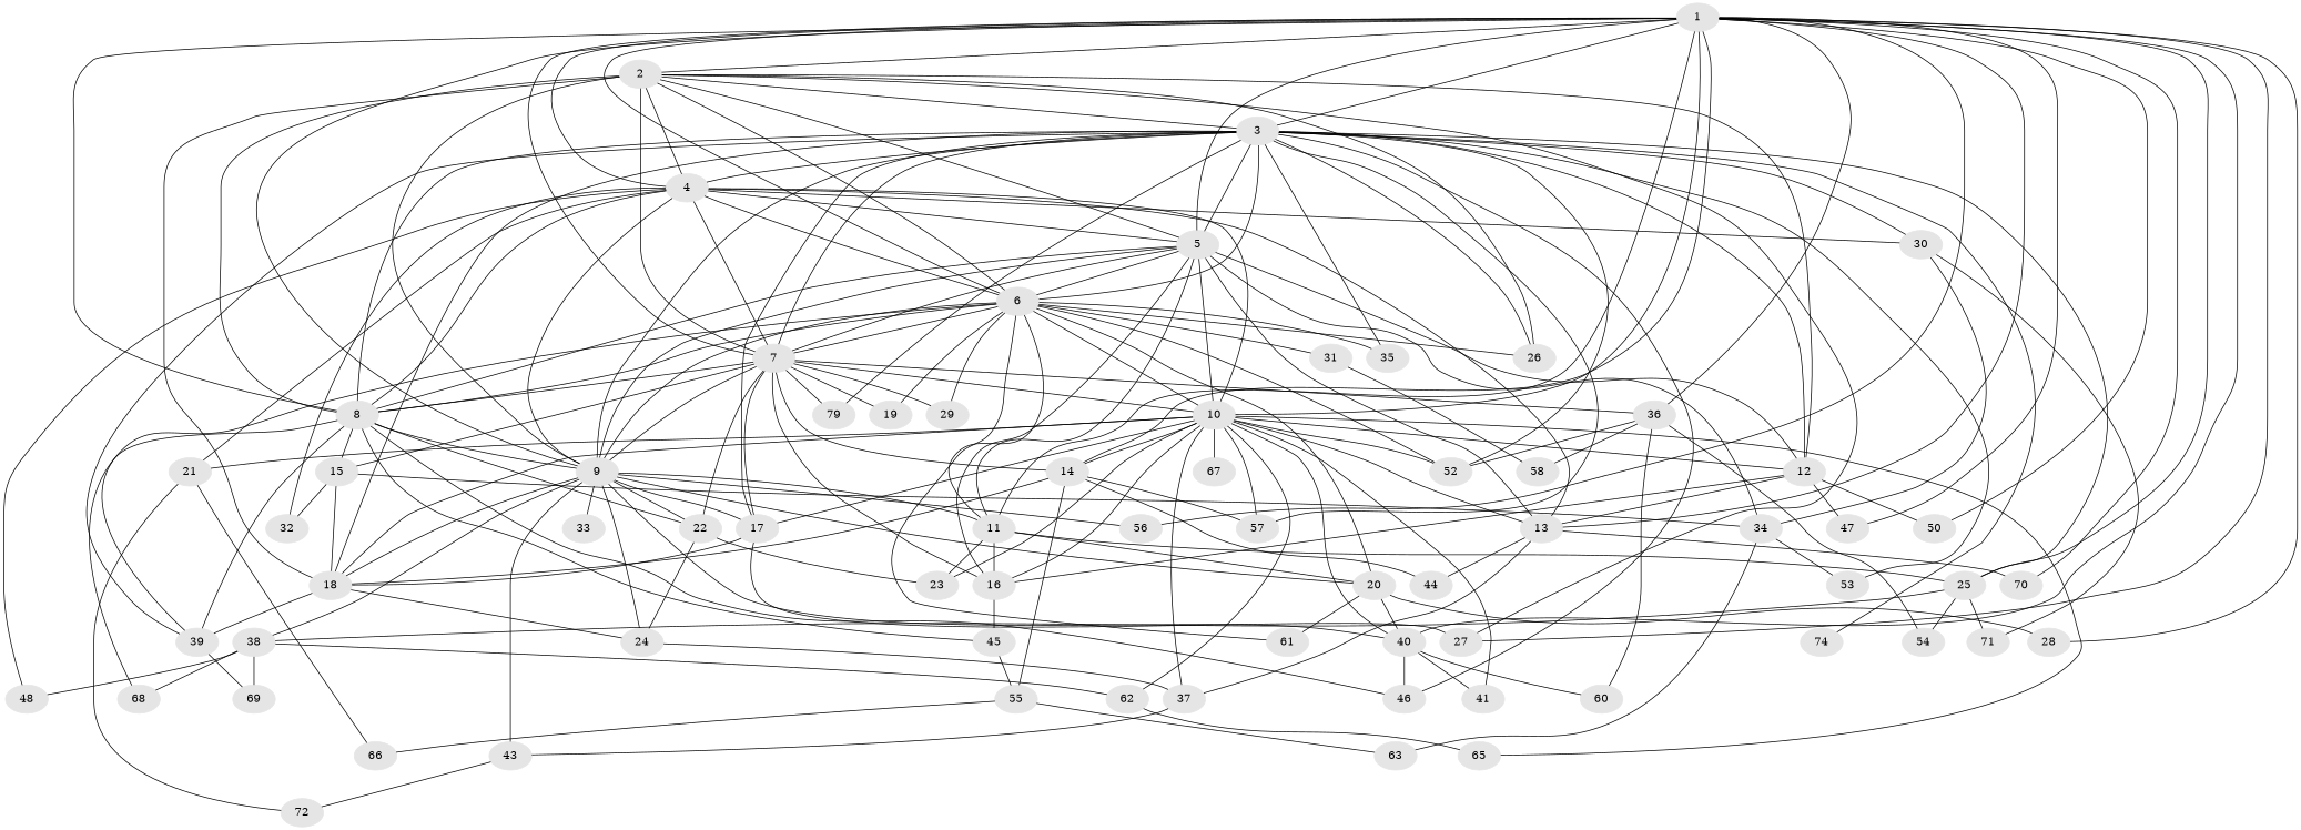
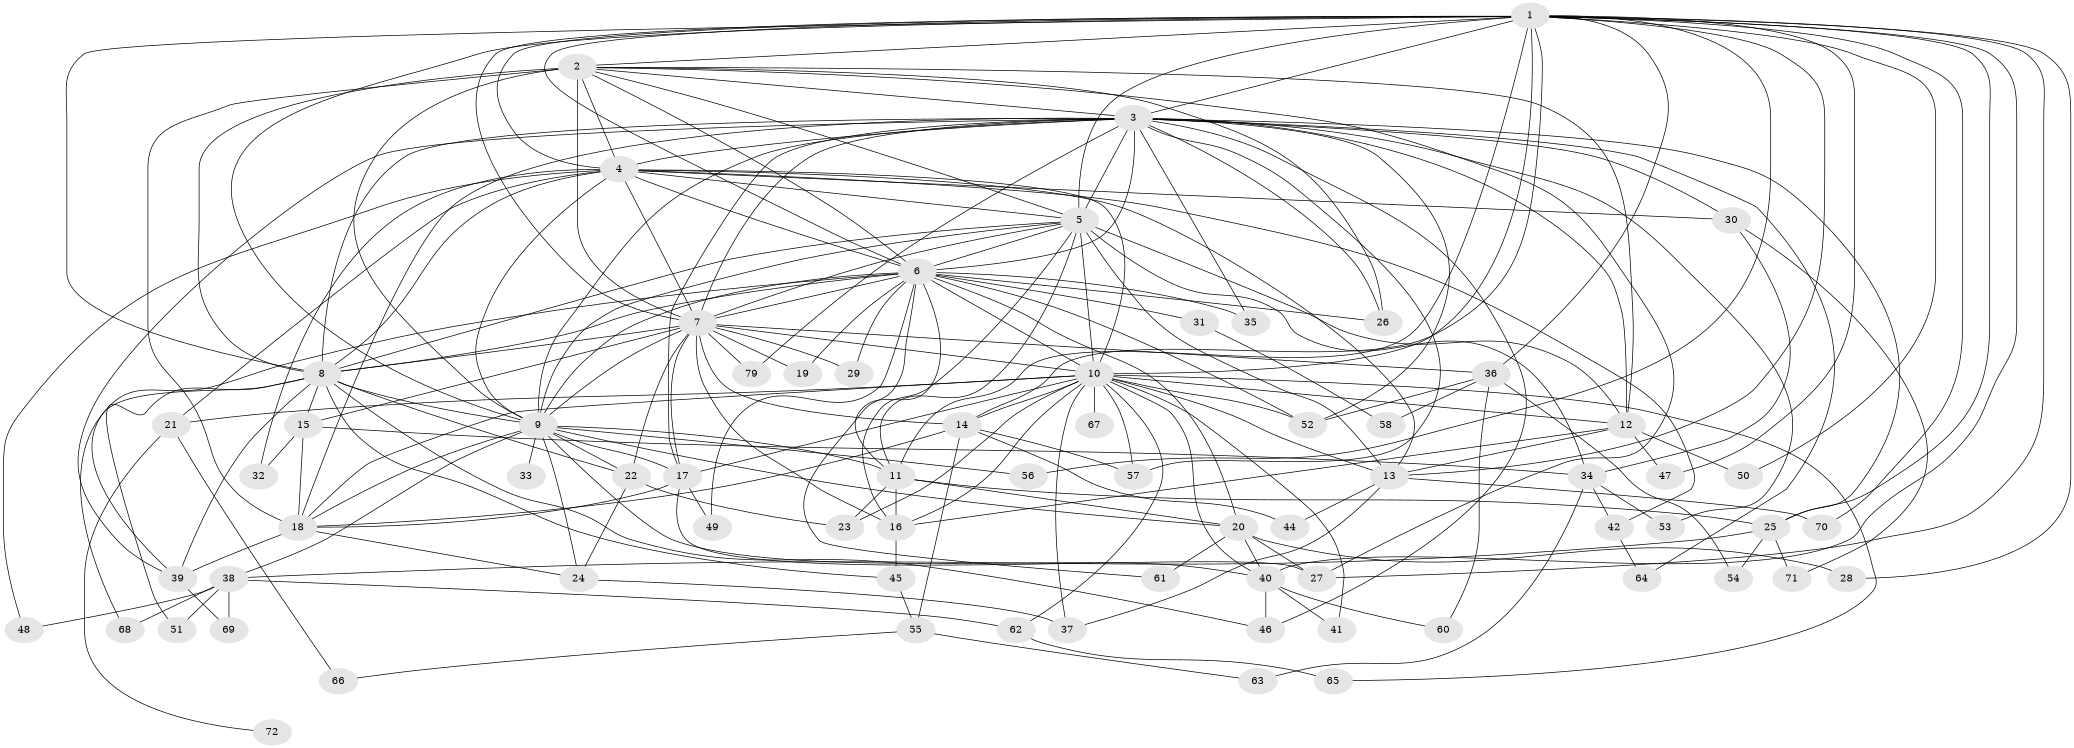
  graph {
    fontname="DejaVu Serif"
    node [color=gray90 fontname="DejaVu Serif" style=filled]
    edge [fontname="DejaVu Serif" weight=1.0]
    1
    2
    3
    4
    5
    6
    7
    8
    9
    10
    11
    13
    14
    25
    27
    28
    36
    40
    47
    50
    56
    70
    12
    18
    26
    17
    30
    35
    39
    46
    52
    53
    57
    n34 [label=79]
-   64 [label=74]
+   64
    21
    32
+   42
    48
    16
    34
    19
    20
    29
    31
+   49
    61
    15
    22
    45
+   51
    68
    24
    33
    38
-   43
    23
    37
    41
    62
    65
    67
    44
    55
    54
    71
    58
    60
    69
    66
    72
    63
    1 -- 2
    1 -- 3
    1 -- 4
    1 -- 5 [weight=3.0]
    1 -- 6
    1 -- 7 [weight=2.0]
    1 -- 8
    1 -- 9
    1 -- 10
    1 -- 11
    1 -- 13
    1 -- 14
    1 -- 25
    1 -- 27
    1 -- 28
    1 -- 36
    1 -- 40
    1 -- 47
    1 -- 50
    1 -- 56
    1 -- 70
    2 -- 3
    2 -- 4
    2 -- 5
    2 -- 6
    2 -- 7 [weight=2.0]
    2 -- 8 [weight=2.0]
    2 -- 9
    2 -- 27
    2 -- 12
    2 -- 18 [weight=6.0]
    2 -- 26
    3 -- 4 [weight=2.0]
    3 -- 5 [weight=2.0]
    3 -- 6 [weight=2.0]
    3 -- 7 [weight=2.0]
    3 -- 8
    3 -- 9
    3 -- 25
    3 -- 12
    3 -- 18
    3 -- 26
    3 -- 17
    3 -- 30 [weight=2.0]
    3 -- 35
    3 -- 39
    3 -- 46
    3 -- 52
    3 -- 53
    3 -- 57
    3 -- n34
    3 -- 64
    4 -- 5
    4 -- 6
    4 -- 7 [weight=3.0]
    4 -- 8
    4 -- 9
    4 -- 10 [weight=2.0]
    4 -- 13
    4 -- 30 [weight=2.0]
    4 -- 21
    4 -- 32
+   4 -- 42
    4 -- 48
    5 -- 6
    5 -- 7 [weight=2.0]
    5 -- 8
    5 -- 9
    5 -- 10 [weight=18.0]
    5 -- 11
    5 -- 13
    5 -- 12 [weight=2.0]
    5 -- 16
    5 -- 34 [weight=2.0]
    6 -- 7 [weight=3.0]
    6 -- 8
    6 -- 9
    6 -- 10 [weight=3.0]
    6 -- 11 [weight=2.0]
    6 -- 26
    6 -- 35
    6 -- 39 [weight=2.0]
    6 -- 52
    6 -- 19
    6 -- 20
    6 -- 29
    6 -- 31
+   6 -- 49
    6 -- 61
    7 -- 8 [weight=3.0]
    7 -- 9 [weight=2.0]
    7 -- 10 [weight=2.0]
    7 -- 14
    7 -- 36
    7 -- 17
    7 -- n34
    7 -- 16
    7 -- 19
    7 -- 29
    7 -- 15 [weight=3.0]
    7 -- 22
    8 -- 9
    8 -- 39
    8 -- 46
    8 -- 15
    8 -- 22
    8 -- 45
+   8 -- 51
    8 -- 68
    9 -- 11 [weight=2.0]
    9 -- 40
    9 -- 56
    9 -- 18
    9 -- 17
    9 -- 20
    9 -- 22
    9 -- 24
    9 -- 33
    9 -- 38
-   9 -- 43
    10 -- 13
    10 -- 14
    10 -- 40
    10 -- 12 [weight=2.0]
    10 -- 18 [weight=2.0]
    10 -- 17
    10 -- 52
    10 -- 57
    10 -- 21
    10 -- 16
    10 -- 23
    10 -- 37 [weight=2.0]
    10 -- 41
    10 -- 62
    10 -- 65
    10 -- 67 [weight=2.0]
    11 -- 25
    11 -- 16
    11 -- 20
    11 -- 23
    13 -- 70
    13 -- 37
    13 -- 44
    14 -- 18
    14 -- 57
    14 -- 44
    14 -- 55
    25 -- 38
    25 -- 54
    25 -- 71
    36 -- 52
    36 -- 54
    36 -- 58
    36 -- 60
    40 -- 46
    40 -- 41
    40 -- 60
    12 -- 13
    12 -- 47
    12 -- 50
    12 -- 16
    18 -- 39
    18 -- 24
    17 -- 27
    17 -- 18
+   17 -- 49
    30 -- 34
    30 -- 71
    39 -- 69
    21 -- 66
    21 -- 72
+   42 -- 64
    16 -- 45
    34 -- 53
+   34 -- 42
    34 -- 63
+   20 -- 27
    20 -- 28
    20 -- 40
    20 -- 61
    31 -- 58
    15 -- 18
    15 -- 32
    15 -- 34
    22 -- 24
    22 -- 23
    45 -- 55
    24 -- 37
    38 -- 48
+   38 -- 51
    38 -- 68
    38 -- 62
    38 -- 69
-   43 -- 72
-   37 -- 43
    62 -- 65
    55 -- 66
    55 -- 63
  }
